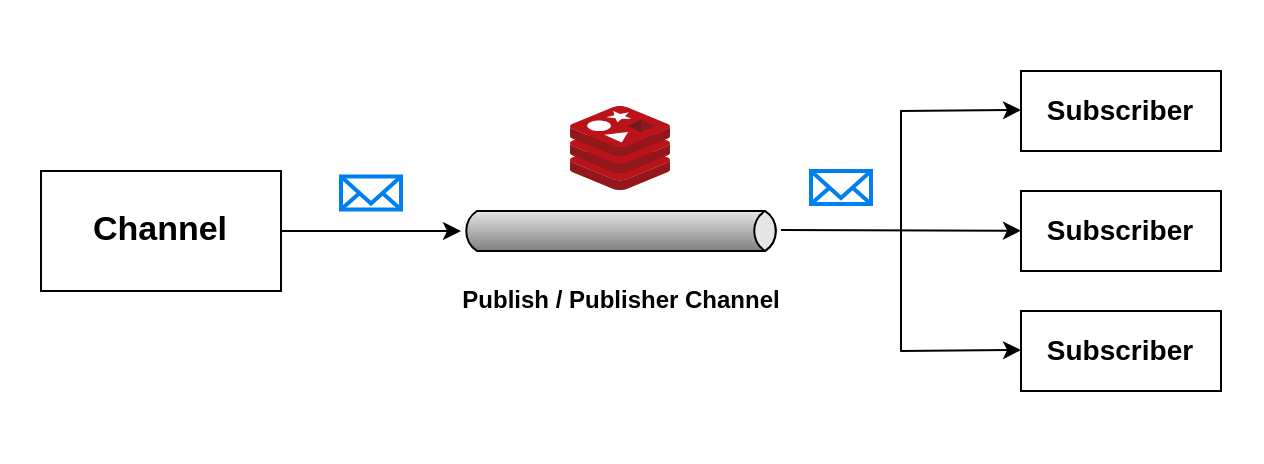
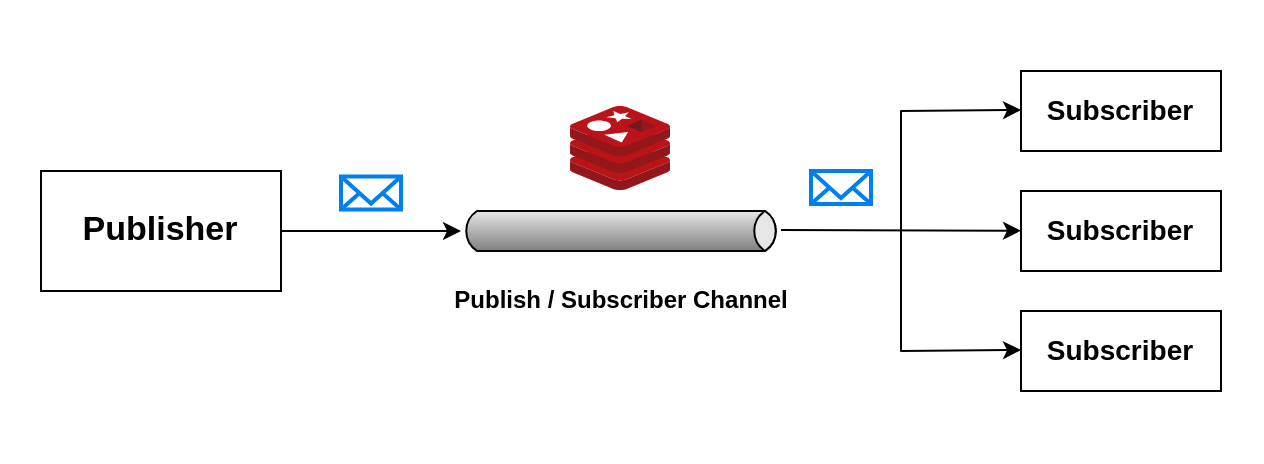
  <mxCell id="0" />
  <mxCell id="1" parent="0" />
- <mxCell id="2" value="&lt;b&gt;&lt;font style=&quot;font-size: 17px;&quot;&gt;Channel&lt;/font&gt;&lt;/b&gt;" style="rounded=0;whiteSpace=wrap;html=1;" vertex="1" parent="1"><mxGeometry x="20" y="85" width="120" height="60" as="geometry" /></mxCell>
+ <mxCell id="2" value="&lt;b&gt;&lt;font style=&quot;font-size: 17px;&quot;&gt;Publisher&lt;/font&gt;&lt;/b&gt;" style="rounded=0;whiteSpace=wrap;html=1;" vertex="1" parent="1"><mxGeometry x="20" y="85" width="120" height="60" as="geometry" /></mxCell>
  <mxCell id="3" value="" style="endArrow=classic;html=1;rounded=0;exitX=1;exitY=0.5;exitDx=0;exitDy=0;" edge="1" parent="1" source="2"><mxGeometry width="50" height="50" relative="1" as="geometry"><mxPoint x="340" y="155" as="sourcePoint" /><mxPoint x="230" y="115" as="targetPoint" /></mxGeometry></mxCell>
  <mxCell id="4" value="" style="strokeWidth=1;outlineConnect=0;dashed=0;align=center;html=1;fontSize=8;shape=mxgraph.eip.messageChannel;verticalLabelPosition=bottom;labelBackgroundColor=#ffffff;verticalAlign=top;" vertex="1" parent="1"><mxGeometry x="230" y="20" width="160" height="190" as="geometry" /></mxCell>
  <mxCell id="5" value="" style="image;sketch=0;aspect=fixed;html=1;points=[];align=center;fontSize=12;image=img/lib/mscae/Cache_Redis_Product.svg;" vertex="1" parent="1"><mxGeometry x="285" y="53" width="50" height="42" as="geometry" /></mxCell>
  <mxCell id="6" value="" style="endArrow=classic;html=1;rounded=0;exitX=1;exitY=0.5;exitDx=0;exitDy=0;" edge="1" parent="1" target="9"><mxGeometry width="50" height="50" relative="1" as="geometry"><mxPoint x="390" y="114.5" as="sourcePoint" /><mxPoint x="490" y="115" as="targetPoint" /></mxGeometry></mxCell>
  <mxCell id="7" value="" style="html=1;verticalLabelPosition=bottom;align=center;labelBackgroundColor=#ffffff;verticalAlign=top;strokeWidth=2;strokeColor=#0080F0;shadow=0;dashed=0;shape=mxgraph.ios7.icons.mail;" vertex="1" parent="1"><mxGeometry x="170" y="87.75" width="30" height="16.5" as="geometry" /></mxCell>
  <mxCell id="8" value="&lt;b&gt;&lt;font style=&quot;font-size: 14px;&quot;&gt;Subscriber&lt;/font&gt;&lt;/b&gt;" style="rounded=0;whiteSpace=wrap;html=1;" vertex="1" parent="1"><mxGeometry x="510" y="35" width="100" height="40" as="geometry" /></mxCell>
  <mxCell id="9" value="&lt;b&gt;&lt;font style=&quot;font-size: 14px;&quot;&gt;Subscriber&lt;/font&gt;&lt;/b&gt;" style="rounded=0;whiteSpace=wrap;html=1;" vertex="1" parent="1"><mxGeometry x="510" y="95" width="100" height="40" as="geometry" /></mxCell>
  <mxCell id="10" value="&lt;b&gt;&lt;font style=&quot;font-size: 14px;&quot;&gt;Subscriber&lt;/font&gt;&lt;/b&gt;" style="rounded=0;whiteSpace=wrap;html=1;" vertex="1" parent="1"><mxGeometry x="510" y="155" width="100" height="40" as="geometry" /></mxCell>
- <mxCell id="11" value="&lt;b&gt;Publish / Publisher Channel&lt;/b&gt;" style="text;html=1;align=center;verticalAlign=middle;resizable=0;points=[];autosize=1;strokeColor=none;fillColor=none;" vertex="1" parent="1"><mxGeometry x="215" y="135" width="190" height="30" as="geometry" /></mxCell>
+ <mxCell id="11" value="&lt;b&gt;Publish / Subscriber Channel&lt;/b&gt;" style="text;html=1;align=center;verticalAlign=middle;resizable=0;points=[];autosize=1;strokeColor=none;fillColor=none;" vertex="1" parent="1"><mxGeometry x="215" y="135" width="190" height="30" as="geometry" /></mxCell>
  <mxCell id="12" value="" style="endArrow=classic;html=1;rounded=0;" edge="1" parent="1"><mxGeometry width="50" height="50" relative="1" as="geometry"><mxPoint x="450" y="55" as="sourcePoint" /><mxPoint x="510" y="54.5" as="targetPoint" /><Array as="points" /></mxGeometry></mxCell>
  <mxCell id="13" value="" style="endArrow=none;html=1;rounded=0;" edge="1" parent="1"><mxGeometry width="50" height="50" relative="1" as="geometry"><mxPoint x="450" y="175.38" as="sourcePoint" /><mxPoint x="450" y="54.63" as="targetPoint" /></mxGeometry></mxCell>
  <mxCell id="14" value="" style="html=1;verticalLabelPosition=bottom;align=center;labelBackgroundColor=#ffffff;verticalAlign=top;strokeWidth=2;strokeColor=#0080F0;shadow=0;dashed=0;shape=mxgraph.ios7.icons.mail;" vertex="1" parent="1"><mxGeometry x="405" y="85" width="30" height="16.5" as="geometry" /></mxCell>
  <mxCell id="15" value="" style="endArrow=classic;html=1;rounded=0;" edge="1" parent="1"><mxGeometry width="50" height="50" relative="1" as="geometry"><mxPoint x="450" y="175" as="sourcePoint" /><mxPoint x="510" y="174.5" as="targetPoint" /><Array as="points" /></mxGeometry></mxCell>
